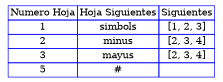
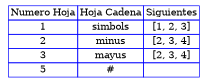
  digraph {
-   n1 [label=<       <table border='0' cellborder='1' color='blue' cellspacing='0'>         <tr><td>Numero Hoja</td><td>Hoja Siguientes</td><td>Siguientes</td></tr><tr><td>1</td><td>simbols</td><td>[1, 2, 3]</td></tr><tr><td>2</td><td>minus</td><td>[2, 3, 4]</td></tr><tr><td>3</td><td>mayus</td><td>[2, 3, 4]</td></tr><tr><td>5</td><td>#</td><td></td></tr>        </table>      > shape=plaintext]
+   n1 [label=<       <table border='0' cellborder='1' color='blue' cellspacing='0'>         <tr><td>Numero Hoja</td><td>Hoja Cadena</td><td>Siguientes</td></tr><tr><td>1</td><td>simbols</td><td>[1, 2, 3]</td></tr><tr><td>2</td><td>minus</td><td>[2, 3, 4]</td></tr><tr><td>3</td><td>mayus</td><td>[2, 3, 4]</td></tr><tr><td>5</td><td>#</td><td></td></tr>        </table>      > shape=plaintext]
  }
